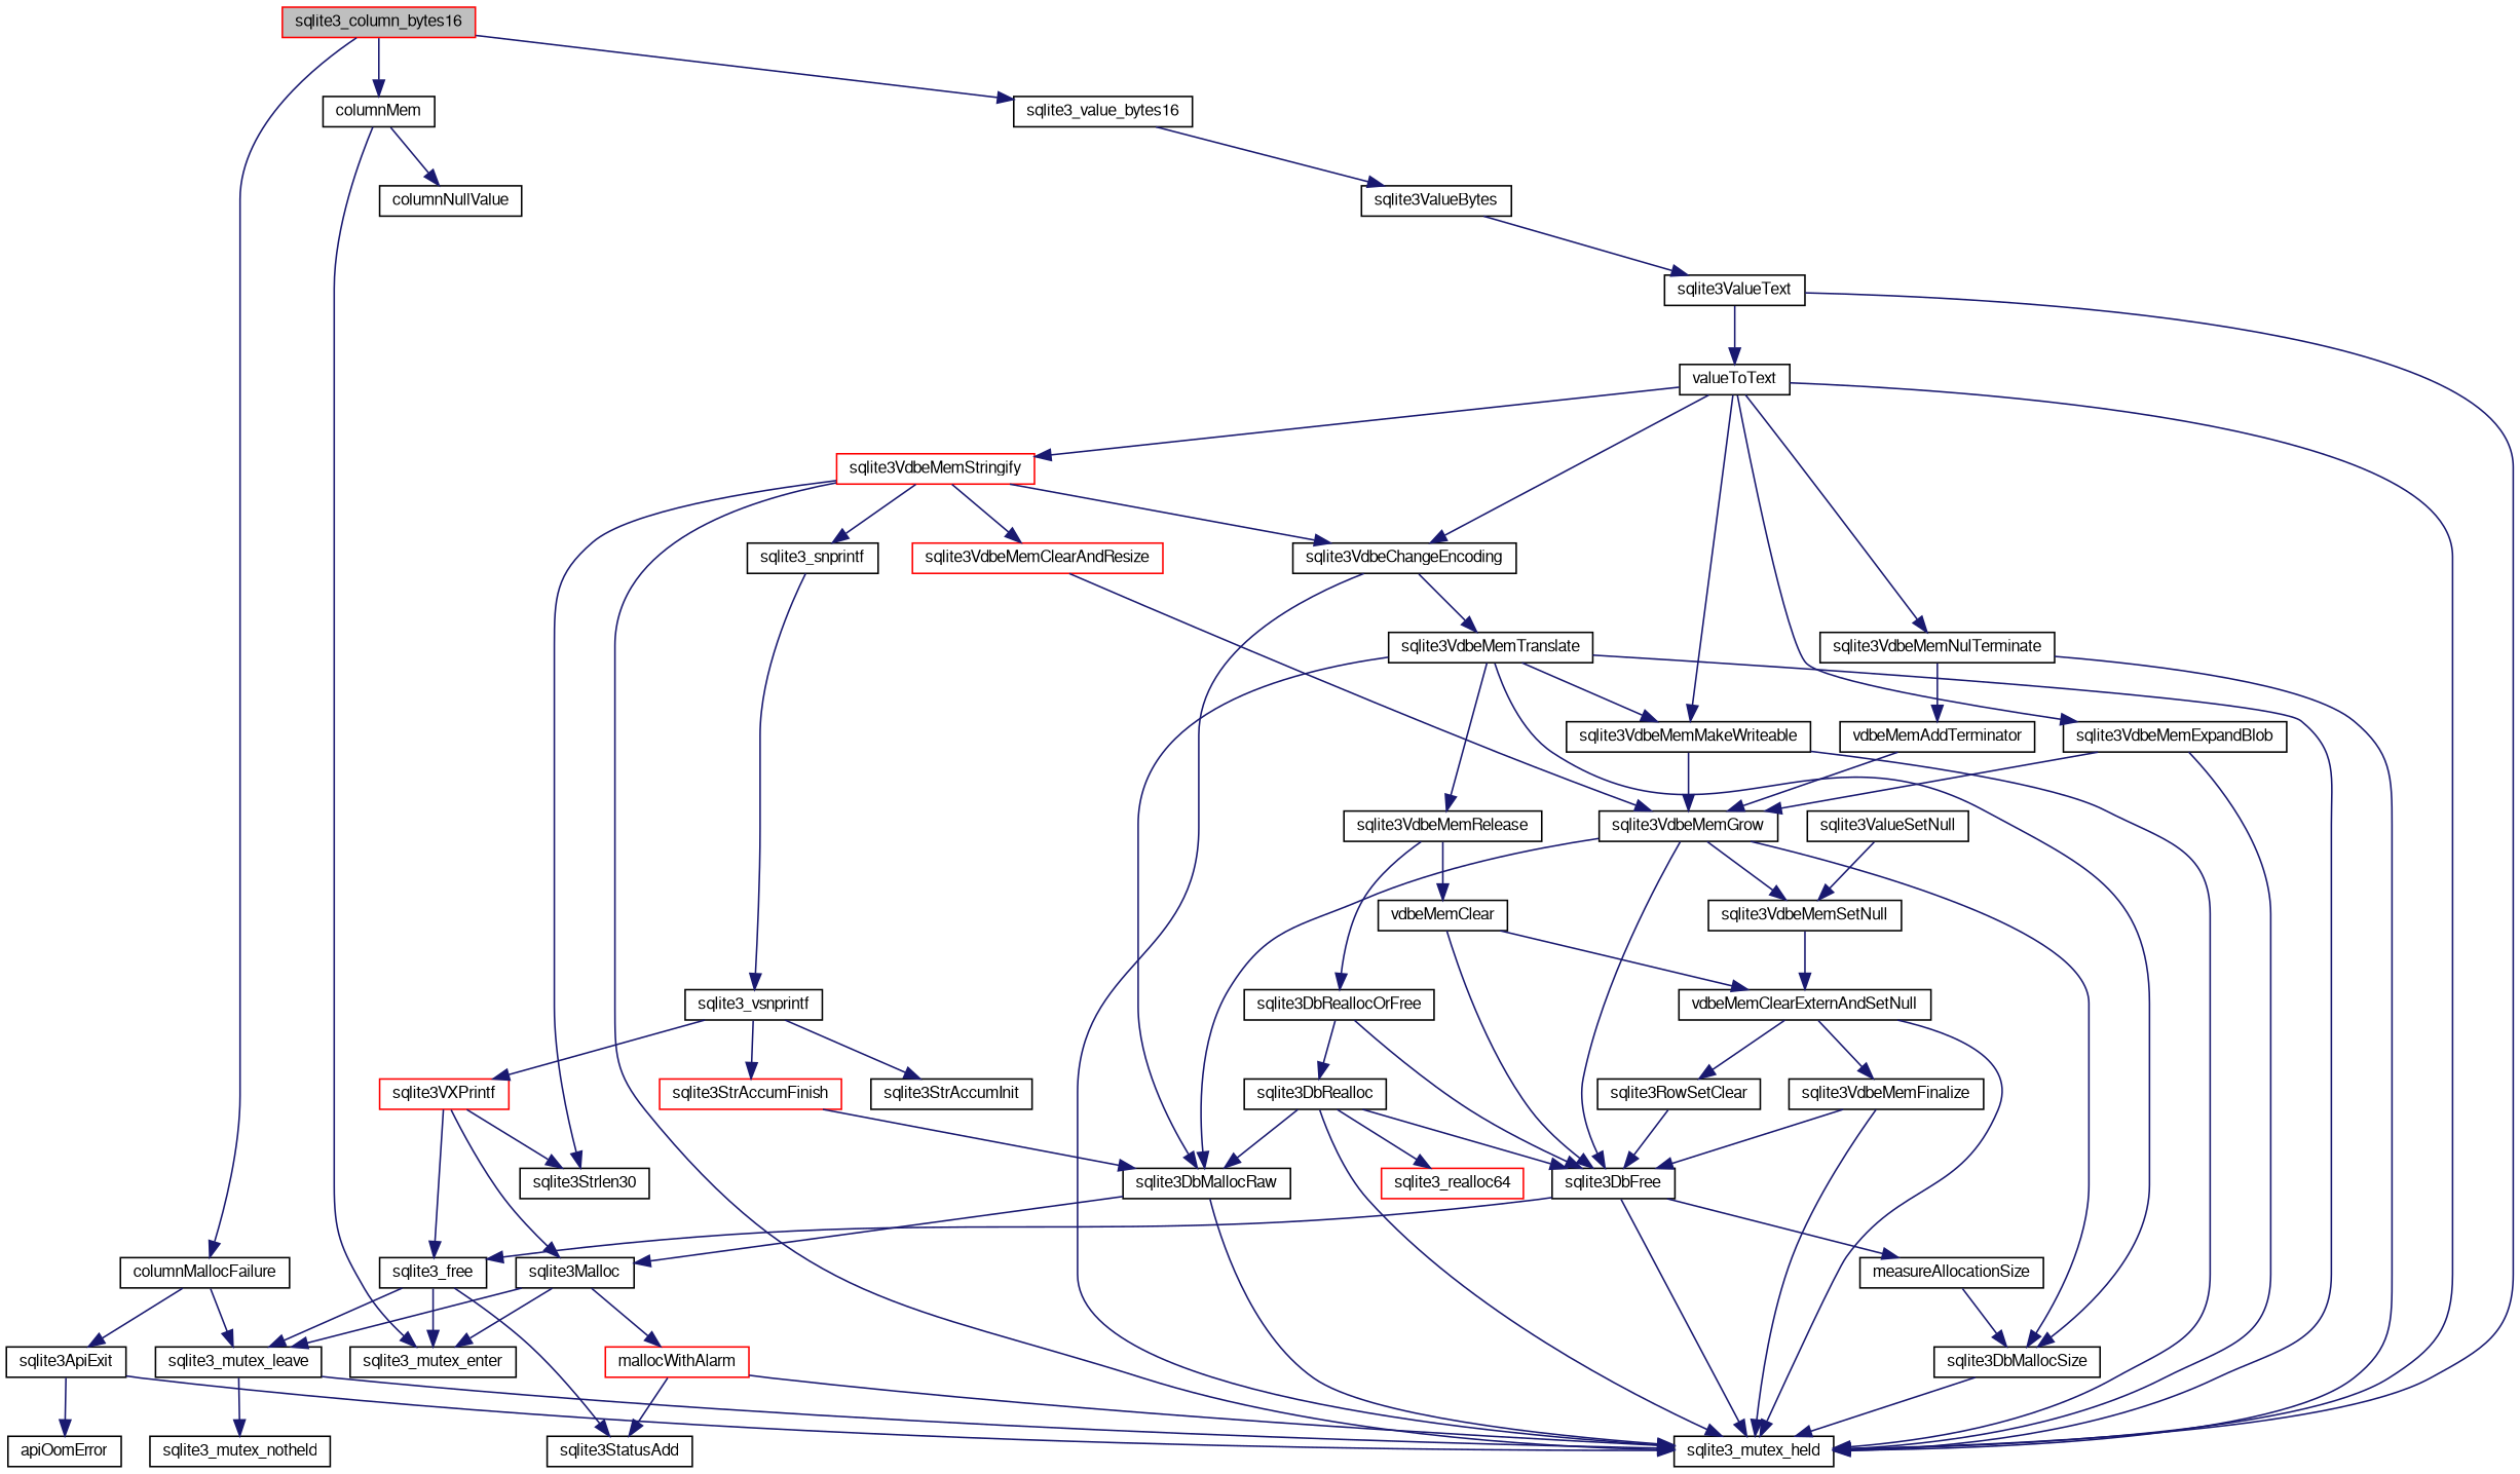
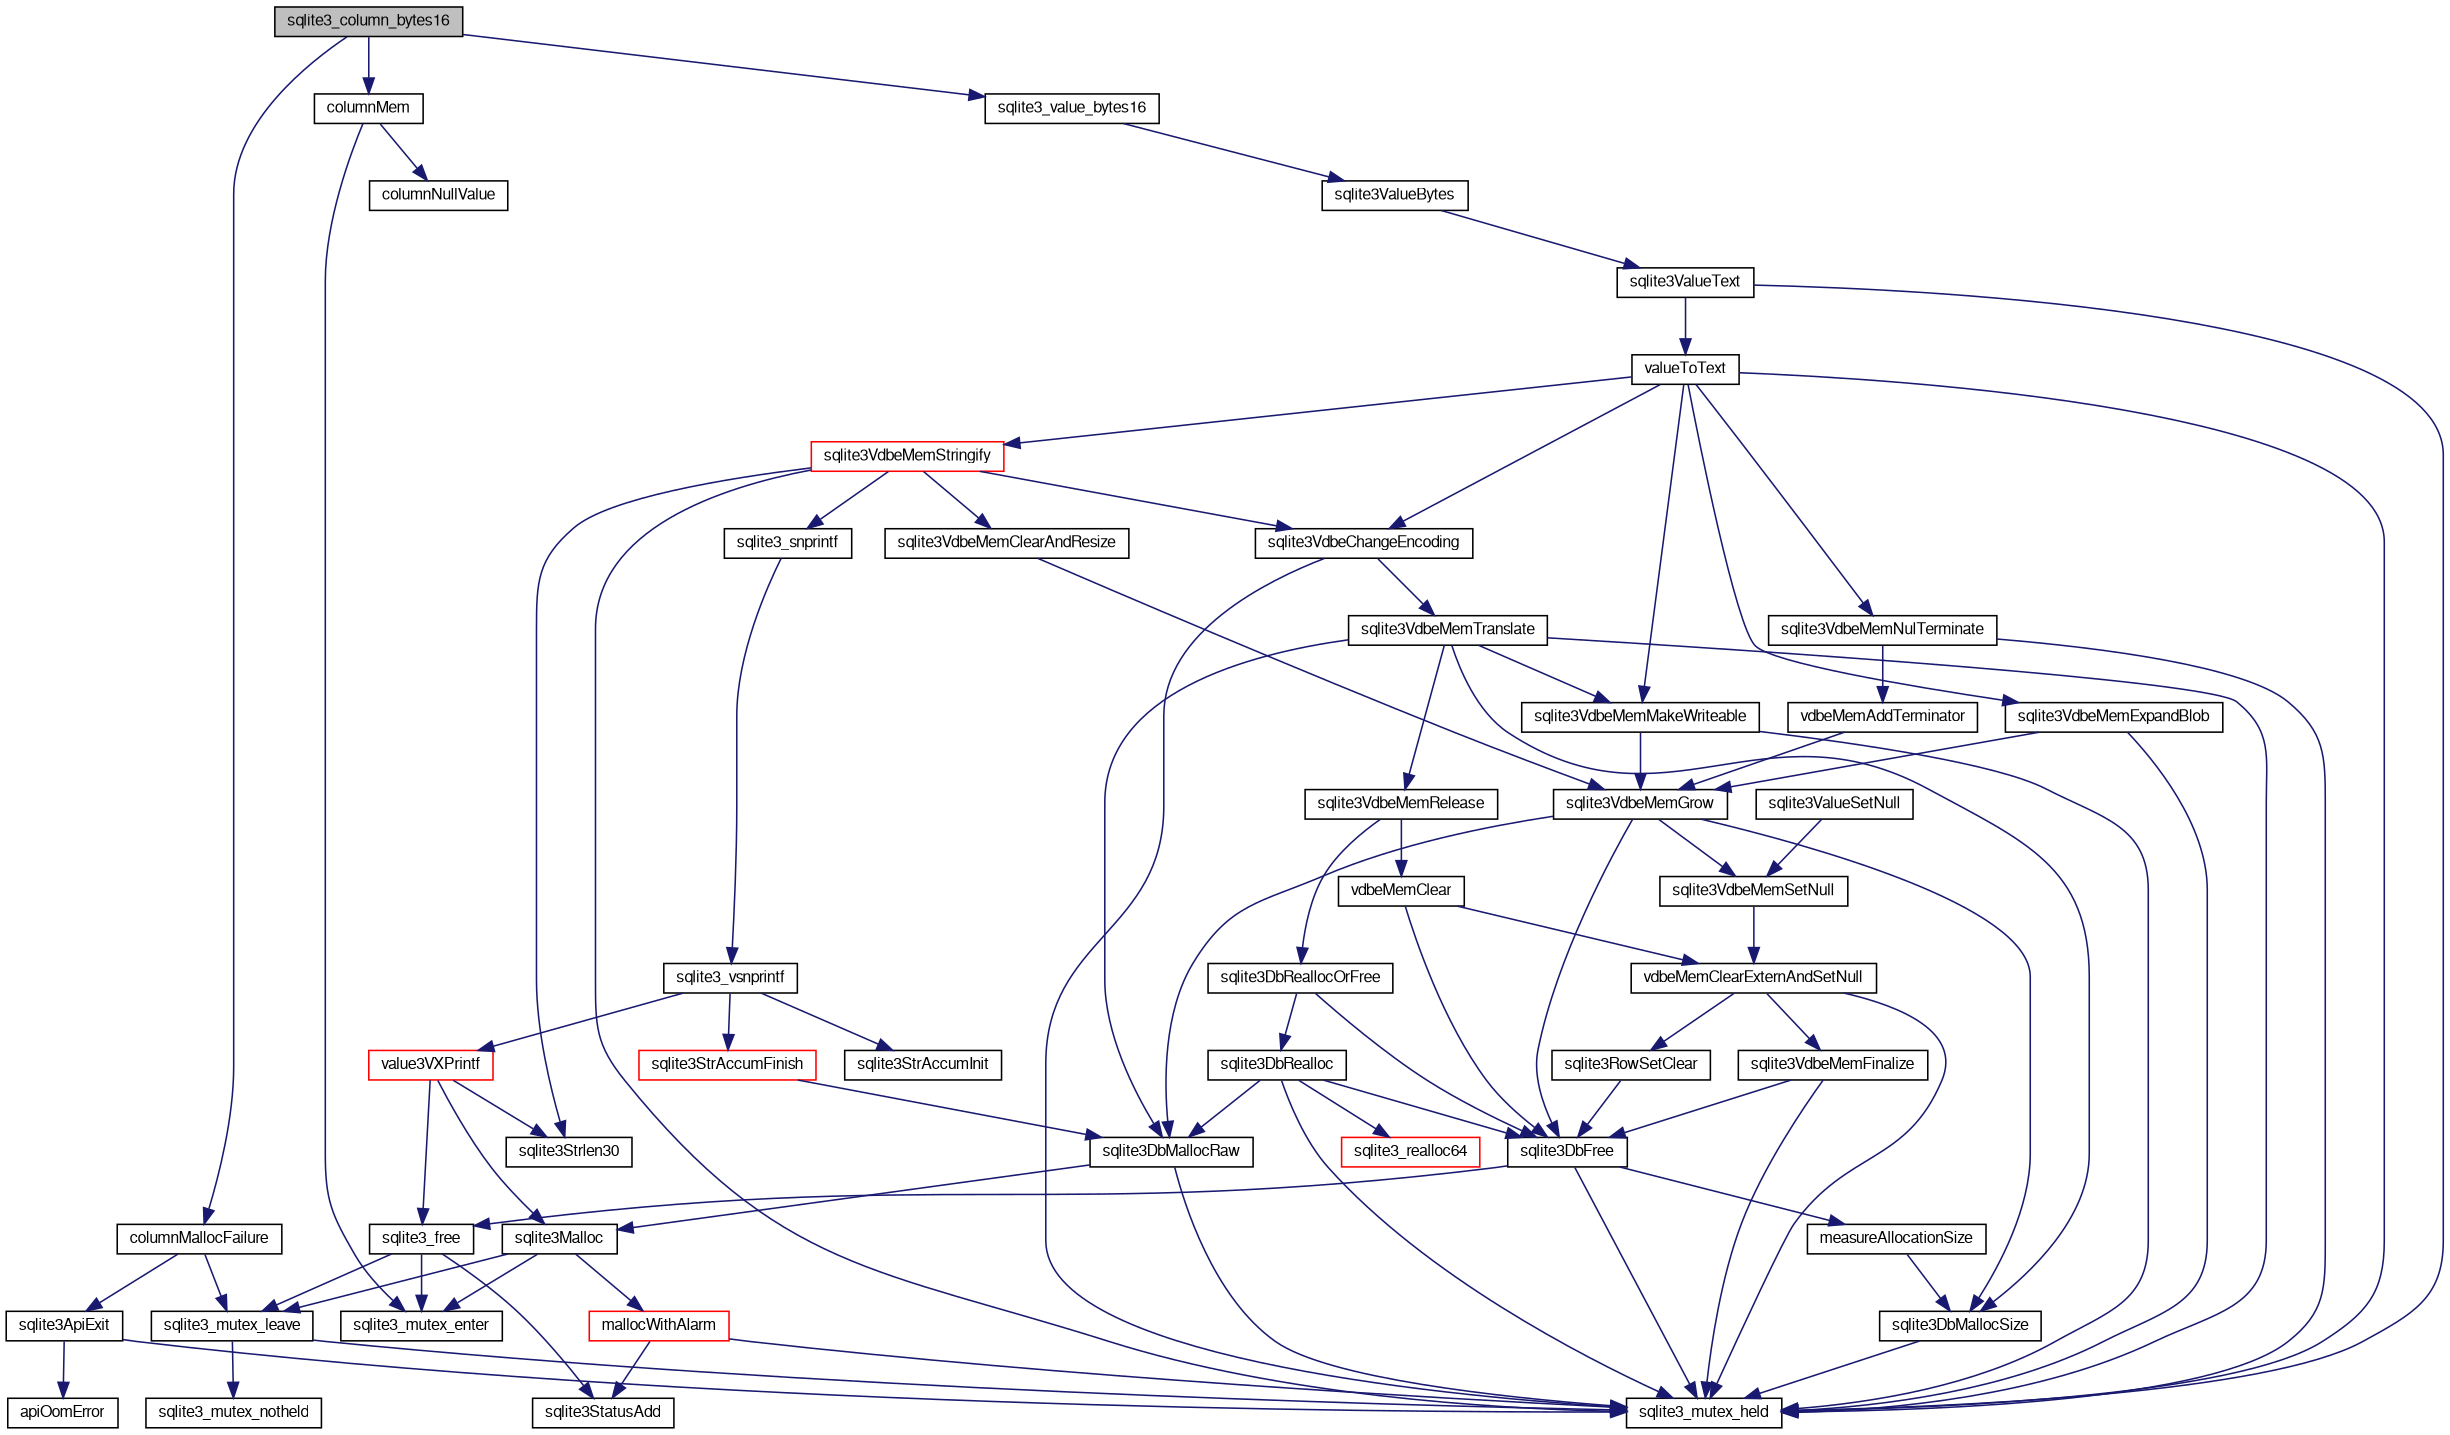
  digraph {
    rankdir=TB
    node [color=black fillcolor=white fontname=FreeSans fontsize=10 shape=record style=filled]
    edge [color=midnightblue fontname=FreeSans fontsize=10 labelfontname=FreeSans labelfontsize=10 style=solid]
-   n1 [color=red fillcolor=grey75 fontcolor=black height=0.2 label=sqlite3_column_bytes16 width=0.4]
+   n1 [fillcolor=grey75 fontcolor=black height=0.2 label=sqlite3_column_bytes16 width=0.4]
    n2 [height=0.2 label=sqlite3_value_bytes16 width=0.4]
    n3 [height=0.2 label=columnMem width=0.4]
    n4 [height=0.2 label=columnMallocFailure width=0.4]
    n5 [height=0.2 label=sqlite3ValueBytes width=0.4]
    n6 [height=0.2 label=sqlite3_mutex_enter width=0.4]
    n7 [height=0.2 label=columnNullValue width=0.4]
    n8 [height=0.2 label=sqlite3_mutex_leave width=0.4]
    n9 [height=0.2 label=sqlite3ApiExit width=0.4]
    n10 [height=0.2 label=sqlite3ValueText width=0.4]
    n11 [height=0.2 label=sqlite3_mutex_held width=0.4]
    n12 [height=0.2 label=valueToText width=0.4]
    n13 [height=0.2 label=sqlite3VdbeMemExpandBlob width=0.4]
    n14 [height=0.2 label=sqlite3VdbeChangeEncoding width=0.4]
    n15 [height=0.2 label=sqlite3VdbeMemMakeWriteable width=0.4]
    n16 [height=0.2 label=sqlite3VdbeMemNulTerminate width=0.4]
    n17 [color=red height=0.2 label=sqlite3VdbeMemStringify width=0.4]
    n18 [height=0.2 label=sqlite3VdbeMemGrow width=0.4]
    n19 [height=0.2 label=sqlite3VdbeMemTranslate width=0.4]
    n20 [height=0.2 label=vdbeMemAddTerminator width=0.4]
-   n21 [color=red height=0.2 label=sqlite3VdbeMemClearAndResize width=0.4]
+   n21 [height=0.2 label=sqlite3VdbeMemClearAndResize width=0.4]
    n22 [height=0.2 label=sqlite3_snprintf width=0.4]
    n23 [height=0.2 label=sqlite3Strlen30 width=0.4]
    n24 [height=0.2 label=sqlite3DbMallocSize width=0.4]
    n25 [height=0.2 label=sqlite3DbMallocRaw width=0.4]
    n26 [height=0.2 label=sqlite3DbFree width=0.4]
    n27 [height=0.2 label=sqlite3VdbeMemSetNull width=0.4]
    n28 [height=0.2 label=sqlite3DbReallocOrFree width=0.4]
    n29 [height=0.2 label=sqlite3DbRealloc width=0.4]
    n30 [height=0.2 label=sqlite3Malloc width=0.4]
    n31 [height=0.2 label=measureAllocationSize width=0.4]
    n32 [height=0.2 label=sqlite3_free width=0.4]
    n33 [height=0.2 label=vdbeMemClearExternAndSetNull width=0.4]
    n34 [color=red height=0.2 label=sqlite3_realloc64 width=0.4]
    n35 [color=red height=0.2 label=mallocWithAlarm width=0.4]
    n36 [height=0.2 label=sqlite3StatusAdd width=0.4]
    n37 [height=0.2 label=sqlite3_mutex_notheld width=0.4]
    n38 [height=0.2 label=sqlite3VdbeMemFinalize width=0.4]
    n39 [height=0.2 label=sqlite3RowSetClear width=0.4]
    n40 [height=0.2 label=sqlite3VdbeMemRelease width=0.4]
    n41 [height=0.2 label=vdbeMemClear width=0.4]
    n42 [height=0.2 label=sqlite3_vsnprintf width=0.4]
    n43 [height=0.2 label=sqlite3StrAccumInit width=0.4]
-   n44 [color=red height=0.2 label=sqlite3VXPrintf width=0.4]
+   n44 [color=red height=0.2 label=value3VXPrintf width=0.4]
    n45 [color=red height=0.2 label=sqlite3StrAccumFinish width=0.4]
    n46 [height=0.2 label=sqlite3ValueSetNull width=0.4]
    n47 [height=0.2 label=apiOomError width=0.4]
    n1 -> n2
    n1 -> n3
    n1 -> n4
    n2 -> n5
    n3 -> n6
    n3 -> n7
    n4 -> n8
    n4 -> n9
    n5 -> n10
    n8 -> n11
    n8 -> n37
    n9 -> n11
    n9 -> n47
    n10 -> n11
    n10 -> n12
    n12 -> n11
    n12 -> n13
    n12 -> n14
    n12 -> n15
    n12 -> n16
    n12 -> n17
    n13 -> n11
    n13 -> n18
    n14 -> n11
    n14 -> n19
    n15 -> n11
    n15 -> n18
    n16 -> n11
    n16 -> n20
    n17 -> n11
    n17 -> n14
    n17 -> n21
    n17 -> n22
    n17 -> n23
    n18 -> n24
    n18 -> n25
    n18 -> n26
    n18 -> n27
    n19 -> n11
    n19 -> n15
    n19 -> n24
    n19 -> n25
    n19 -> n40
    n20 -> n18
    n21 -> n18
    n22 -> n42
    n24 -> n11
    n25 -> n11
    n25 -> n30
    n26 -> n11
    n26 -> n31
    n26 -> n32
    n27 -> n33
    n28 -> n26
    n28 -> n29
    n29 -> n11
    n29 -> n25
    n29 -> n26
    n29 -> n34
    n30 -> n6
    n30 -> n8
    n30 -> n35
    n31 -> n24
    n32 -> n6
    n32 -> n8
    n32 -> n36
    n33 -> n11
    n33 -> n38
    n33 -> n39
    n35 -> n11
    n35 -> n36
    n38 -> n11
    n38 -> n26
    n39 -> n26
    n40 -> n28
    n40 -> n41
    n41 -> n26
    n41 -> n33
    n42 -> n43
    n42 -> n44
    n42 -> n45
    n44 -> n23
    n44 -> n30
    n44 -> n32
    n45 -> n25
    n46 -> n27
  }
